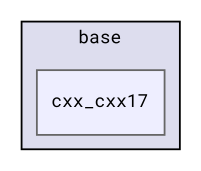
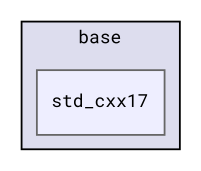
  digraph {
    compound=true
    fontname="Roboto Mono"
-   n1 [fillcolor="#eeeeff" fontname="Roboto Mono" fontsize=10 label=cxx_cxx17 pencolor=black shape=box style=filled color=gray40]
+   n1 [fillcolor="#eeeeff" fontname="Roboto Mono" fontsize=10 label=std_cxx17 pencolor=black shape=box style=filled color=gray40]
    subgraph cluster_1 {
      bgcolor="#ddddee"
      fontsize=10
      label=base
      pencolor=black
      n1
    }
  }
